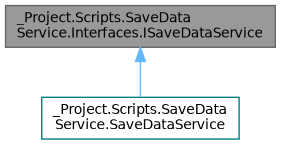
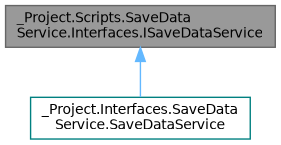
  digraph {
    fontname="DejaVu Sans"
    node [fontname="DejaVu Sans" fontsize=10 shape=box style=filled]
    n1 [color=gray40 fillcolor=grey60 fontcolor=black height=0.2 label="_Project.Scripts.SaveData\lService.Interfaces.ISaveDataService" width=0.4]
-   n2 [color=teal fillcolor=white height=0.2 label="_Project.Scripts.SaveData\lService.SaveDataService" width=0.4]
+   n2 [color=teal fillcolor=white height=0.2 label="_Project.Interfaces.SaveData\lService.SaveDataService" width=0.4]
    n1 -> n2 [color=steelblue1 dir=back fontname="DejaVu Sans" fontsize=10 labelfontname=Helvetica labelfontsize=10 style=solid]
  }
